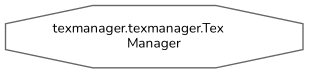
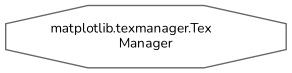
  digraph {
    rankdir=LR
    fontname=Nunito
-   n1 [color=grey40 fillcolor=white fontname=Nunito fontsize=10 height=0.2 label="texmanager.texmanager.Tex\lManager" shape=octagon style=filled width=0.4]
+   n1 [color=grey40 fillcolor=white fontname=Nunito fontsize=10 height=0.2 label="matplotlib.texmanager.Tex\lManager" shape=octagon style=filled width=0.4]
  }
